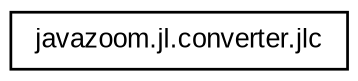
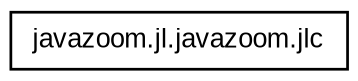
  digraph {
    rankdir=LR
    fontname="Liberation Sans"
-   n1 [color=black fillcolor=white fontname="Liberation Sans" fontsize=10 height=0.2 label="javazoom.jl.converter.jlc" shape=record style=filled width=0.4]
+   n1 [color=black fillcolor=white fontname="Liberation Sans" fontsize=10 height=0.2 label="javazoom.jl.javazoom.jlc" shape=record style=filled width=0.4]
  }
